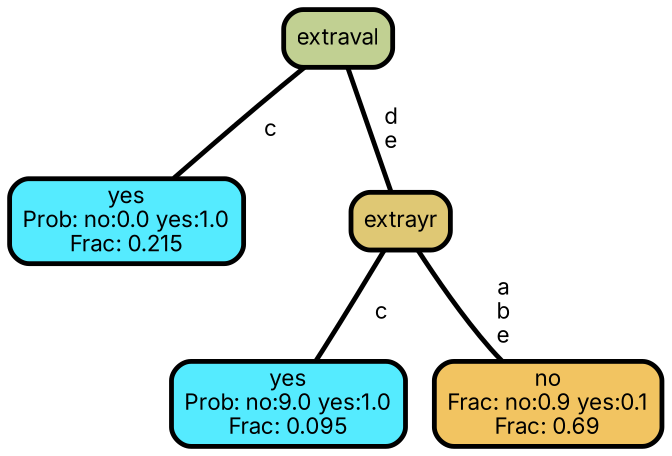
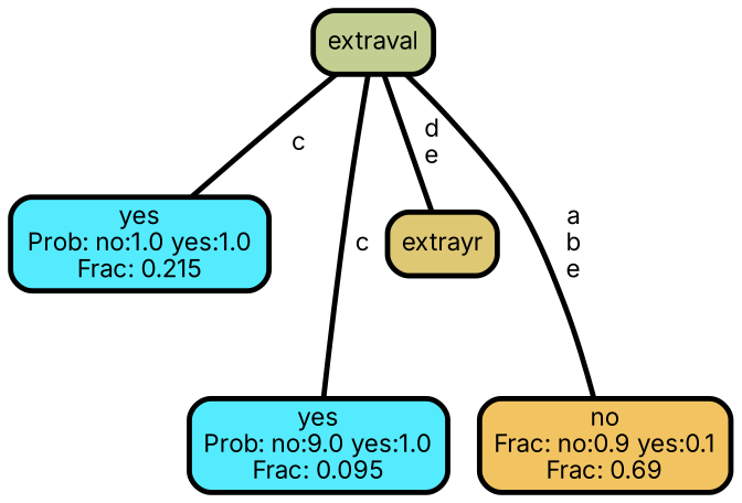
  graph {
    fontname=Inter
    ranksep="0 equally"
    splines=straight
    node [color=black fillcolor="#55ebff" fontcolor=black fontname=Inter penwidth=3 shape=box style="filled, rounded"]
    edge [color=black fontname=Inter penwidth=3]
-   n1 [label="yes\nProb: no:0.0 yes:1.0\nFrac: 0.215"]
+   n1 [label="yes\nProb: no:1.0 yes:1.0\nFrac: 0.215"]
    n2 [fillcolor="#c1d092" label=extraval]
    n3 [fillcolor="#dfc874" label=extrayr]
    n4 [label="yes\nProb: no:9.0 yes:1.0\nFrac: 0.095"]
    n5 [fillcolor="#f2c461" label="no\nFrac: no:0.9 yes:0.1\nFrac: 0.69"]
    subgraph sub_1 {
      rank=same
    }
    n2 -- n1 [label=" c"]
    n2 -- n3 [label=" d\n e"]
-   n3 -- n4 [label=" c"]
-   n3 -- n5 [label=" a\n b\n e"]
+   n2 -- n4 [label=" c"]
+   n2 -- n5 [label=" a\n b\n e"]
  }
